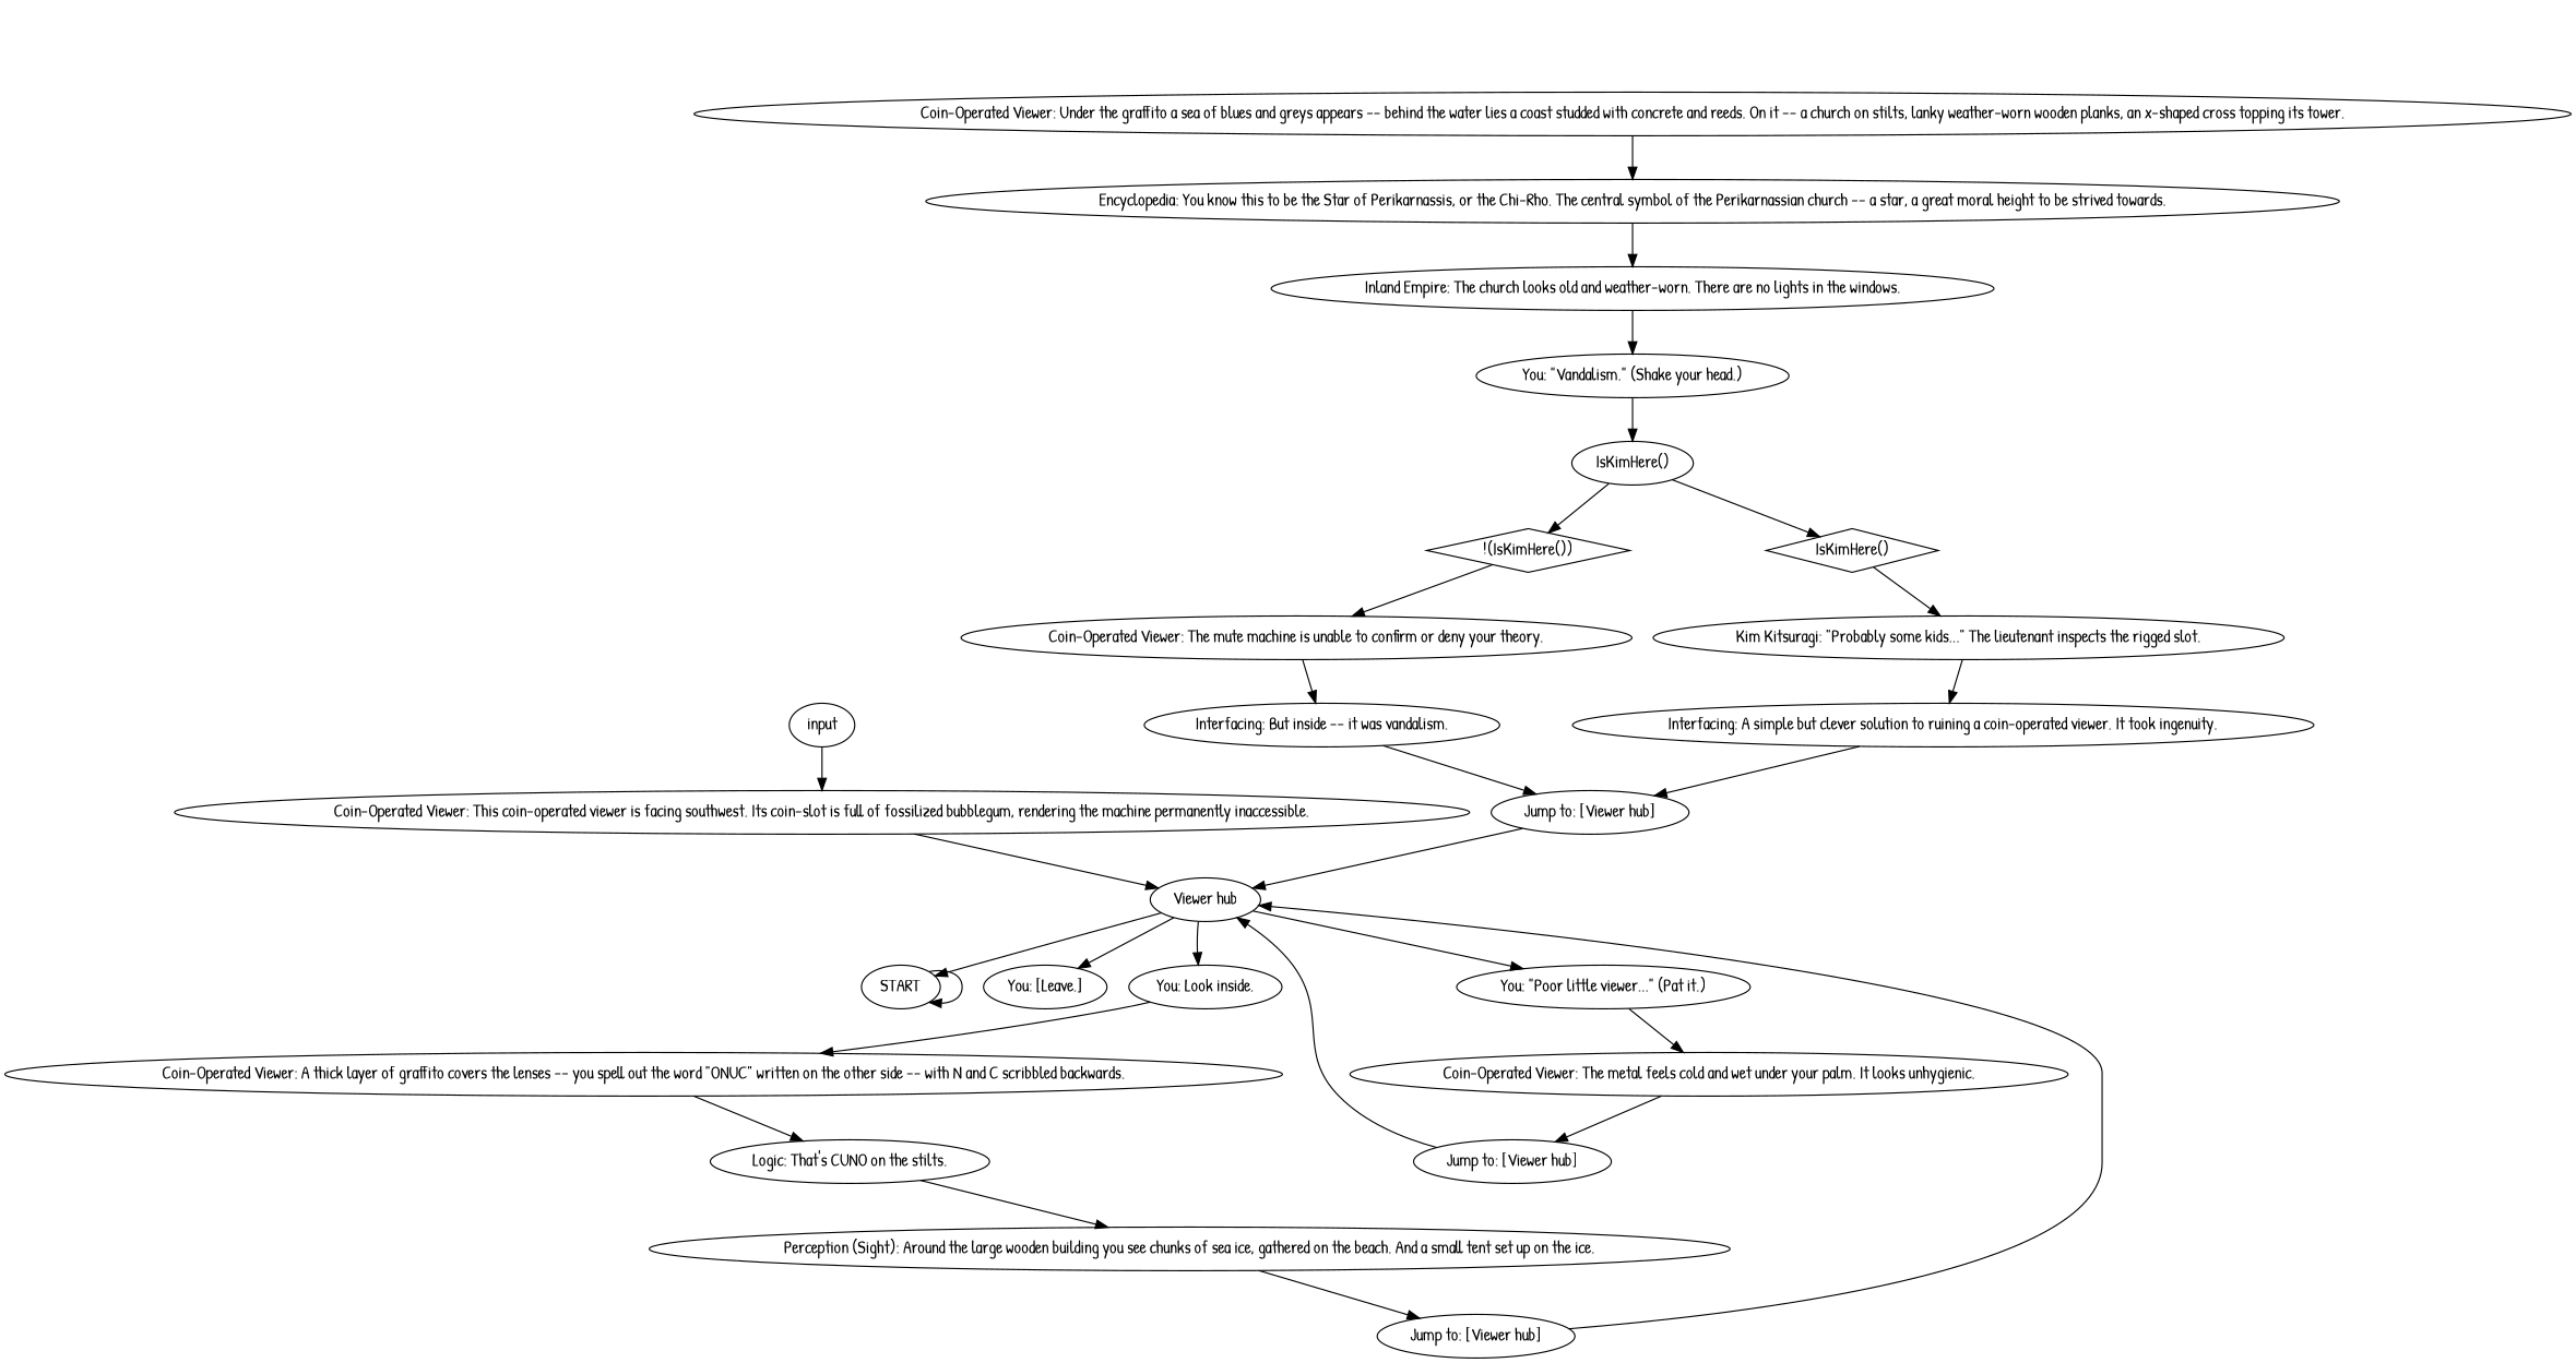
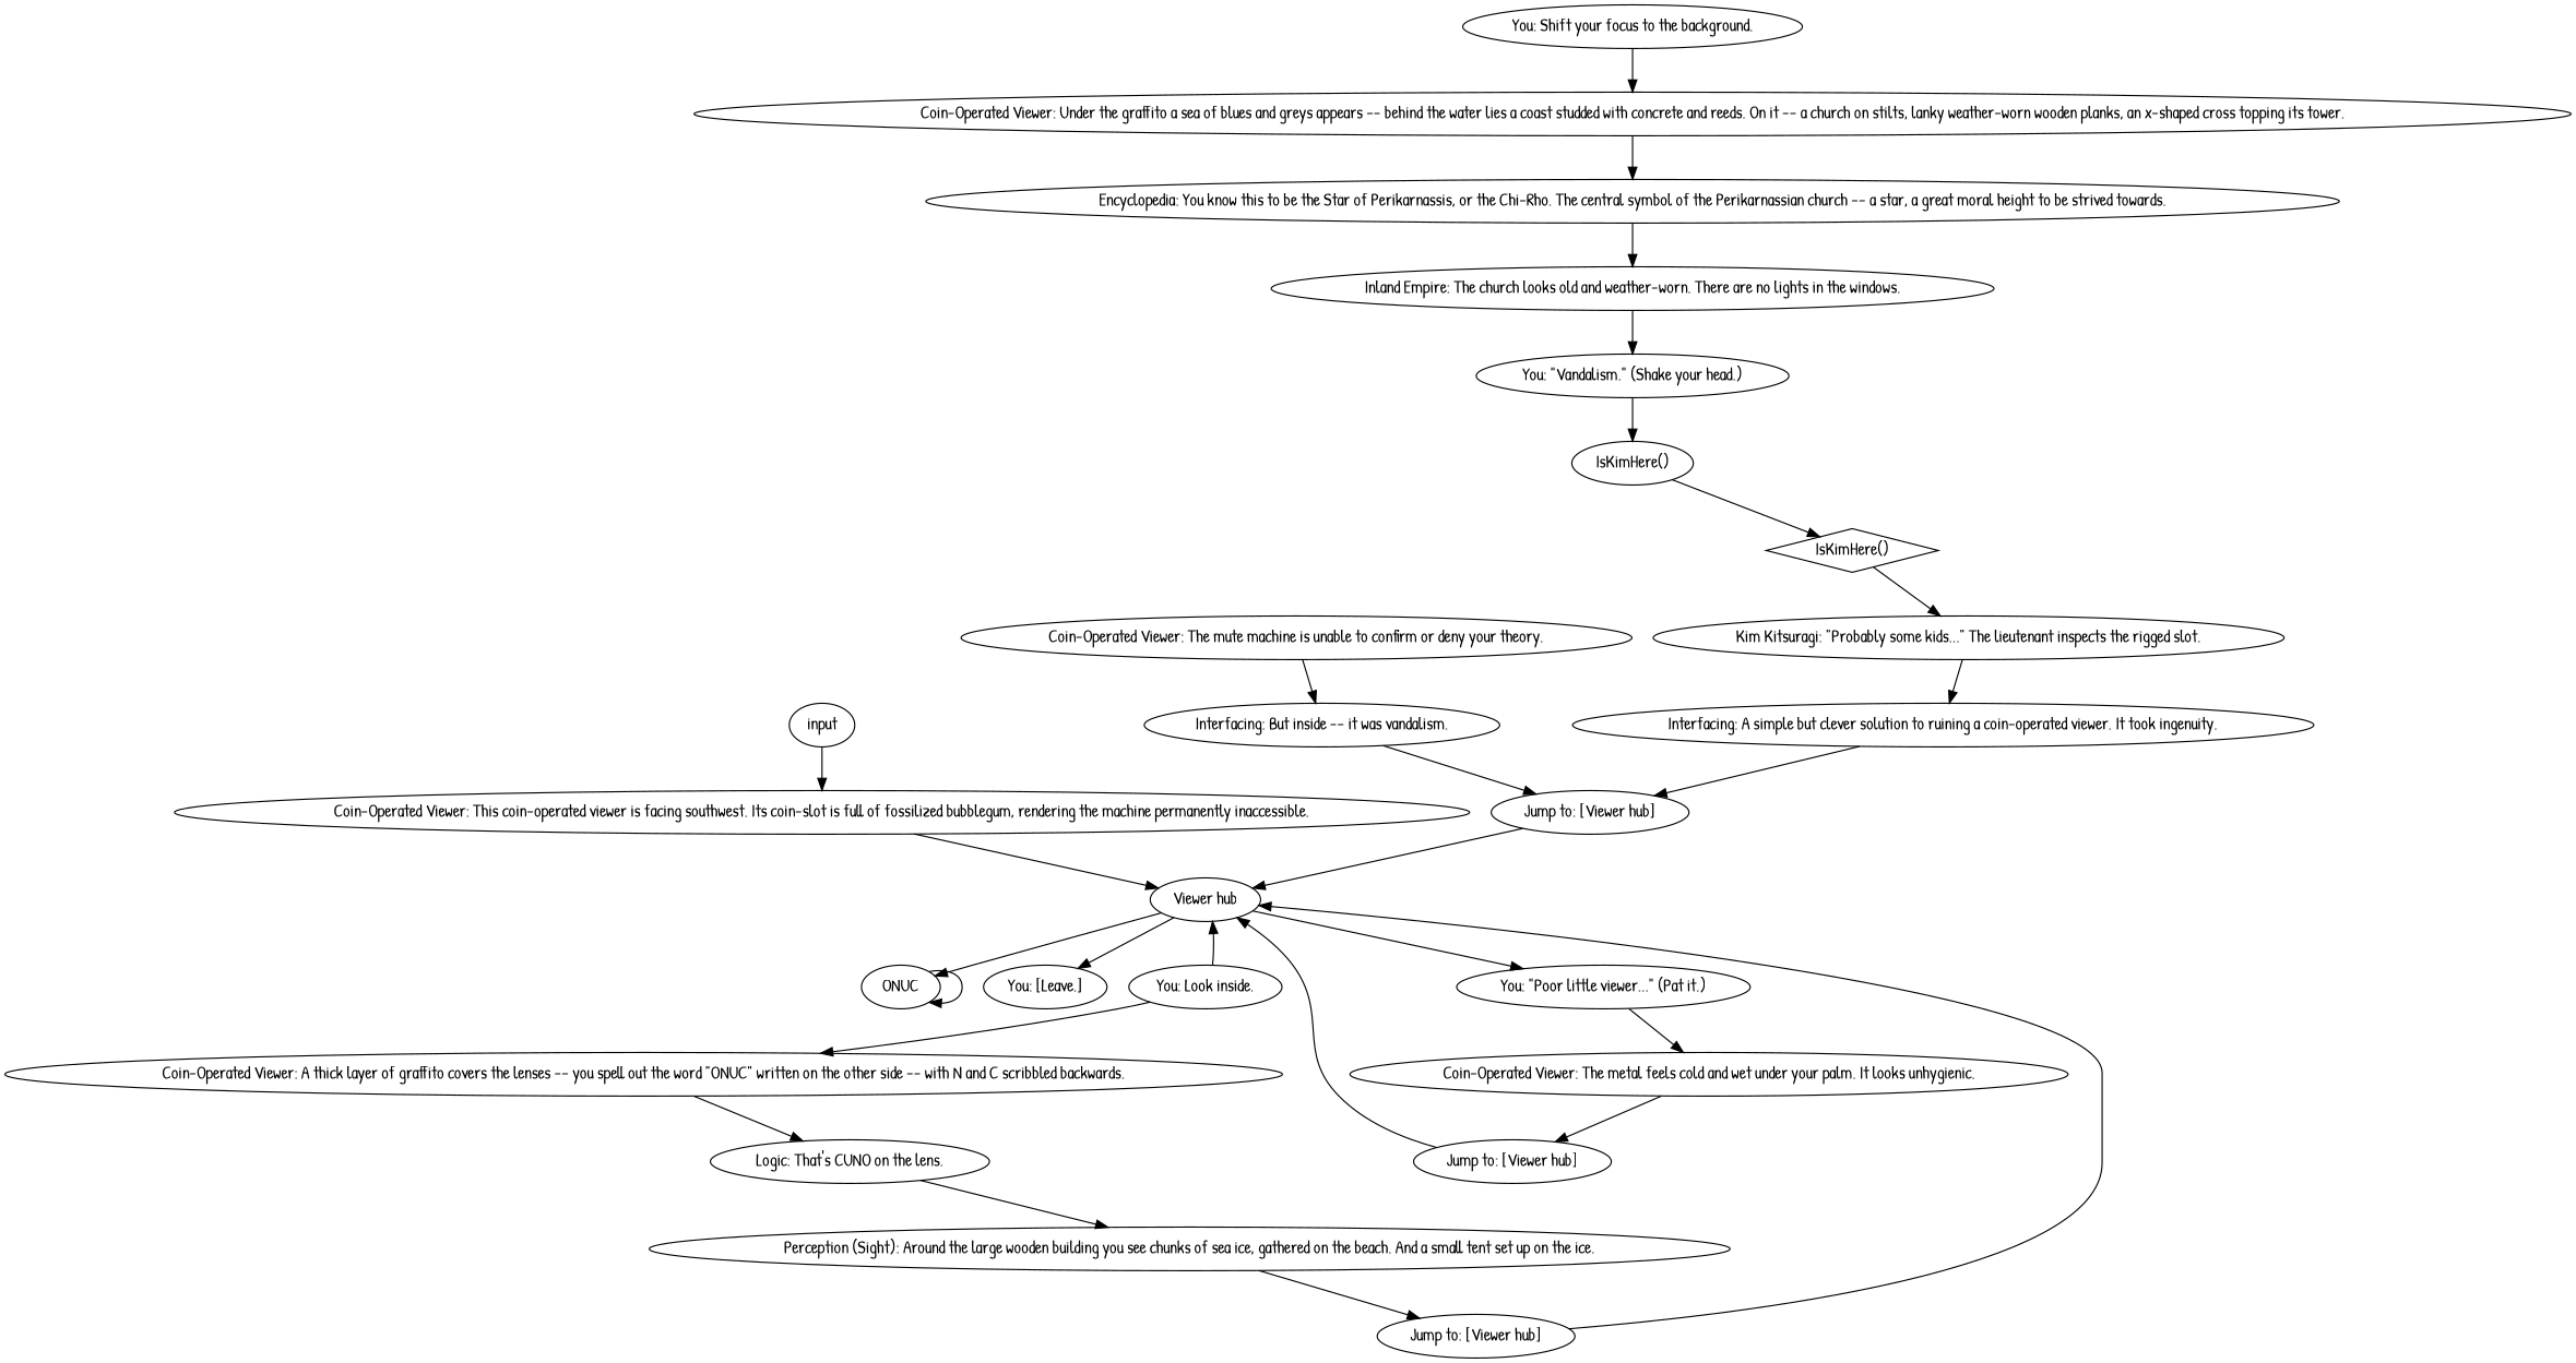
  digraph {
    fontname="Patrick Hand"
    node [fontname="Patrick Hand"]
    edge [fontname="Patrick Hand"]
-   n1 [label=START]
+   n1 [label=ONUC]
    n2 [label=input]
    n3 [label="Coin-Operated Viewer: This coin-operated viewer is facing southwest. Its coin-slot is full of fossilized bubblegum, rendering the machine permanently inaccessible."]
    n4 [label="Viewer hub"]
    n5 [label="You: [Leave.]"]
    n6 [label="You: \"Vandalism.\" (Shake your head.)"]
    n7 [label="IsKimHere()"]
    n8 [label="IsKimHere()" shape=diamond]
-   n9 [label="!(IsKimHere())" shape=diamond]
    n10 [label="Perception (Sight): Around the large wooden building you see chunks of sea ice, gathered on the beach. And a small tent set up on the ice."]
    n11 [label="Jump to: [Viewer hub]"]
+   n12 [label="You: Shift your focus to the background."]
    n13 [label="Coin-Operated Viewer: Under the graffito a sea of blues and greys appears -- behind the water lies a coast studded with concrete and reeds. On it -- a church on stilts, lanky weather-worn wooden planks, an x-shaped cross topping its tower."]
    n14 [label="Encyclopedia: You know this to be the Star of Perikarnassis, or the Chi-Rho. The central symbol of the Perikarnassian church -- a star, a great moral height to be strived towards."]
    n15 [label="Coin-Operated Viewer: A thick layer of graffito covers the lenses -- you spell out the word \"ONUC\" written on the other side -- with N and C scribbled backwards."]
-   n16 [label="Logic: That's CUNO on the stilts."]
+   n16 [label="Logic: That's CUNO on the lens."]
    n17 [label="You: \"Poor little viewer...\" (Pat it.)"]
    n18 [label="Coin-Operated Viewer: The metal feels cold and wet under your palm. It looks unhygienic."]
    n19 [label="Jump to: [Viewer hub]"]
    n20 [label="You: Look inside."]
    n21 [label="Kim Kitsuragi: \"Probably some kids...\" The lieutenant inspects the rigged slot."]
    n22 [label="Interfacing: A simple but clever solution to ruining a coin-operated viewer. It took ingenuity."]
    n23 [label="Jump to: [Viewer hub]"]
    n24 [label="Inland Empire: The church looks old and weather-worn. There are no lights in the windows."]
    n25 [label="Interfacing: But inside -- it was vandalism."]
    n26 [label="Coin-Operated Viewer: The mute machine is unable to confirm or deny your theory."]
    n1 -> n1
    n2 -> n3
    n3 -> n4
    n4 -> n1
    n4 -> n5
    n4 -> n17
-   n4 -> n20
+   n20 -> n4
    n6 -> n7
    n7 -> n8
-   n7 -> n9
    n8 -> n21
-   n9 -> n26
    n10 -> n11
    n11 -> n4
+   n12 -> n13
    n13 -> n14
    n14 -> n24
    n15 -> n16
    n16 -> n10
    n17 -> n18
    n18 -> n19
    n19 -> n4
    n20 -> n15
    n21 -> n22
    n22 -> n23
    n23 -> n4
    n24 -> n6
    n25 -> n23
    n26 -> n25
  }
